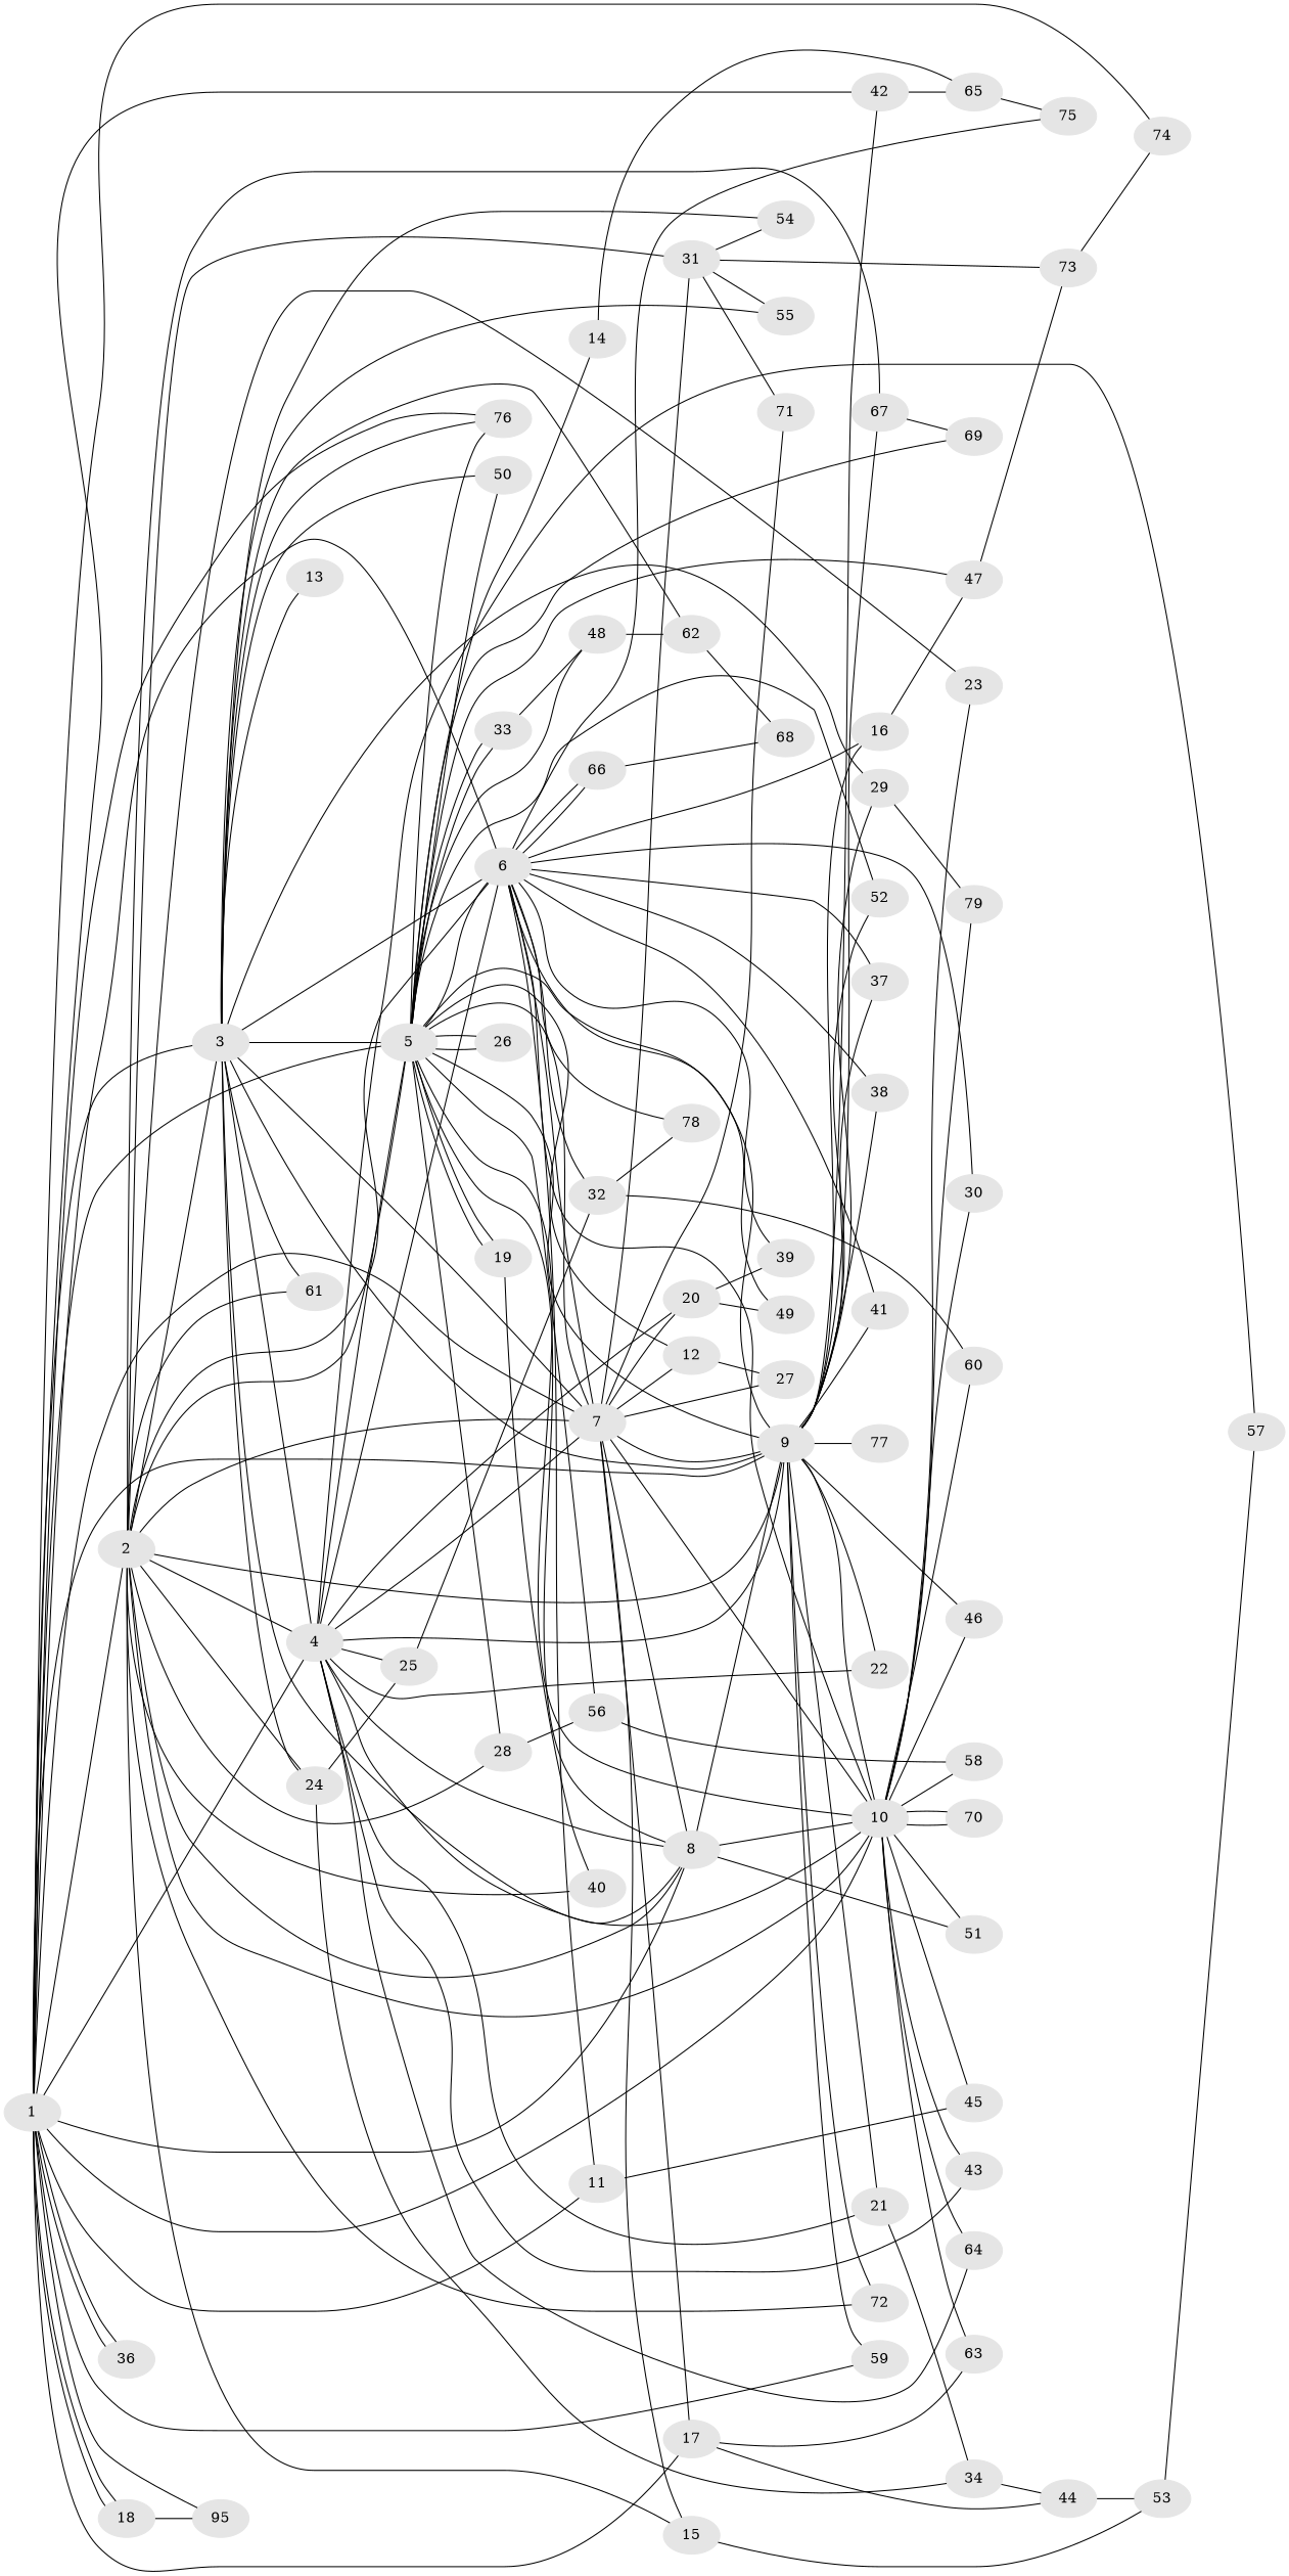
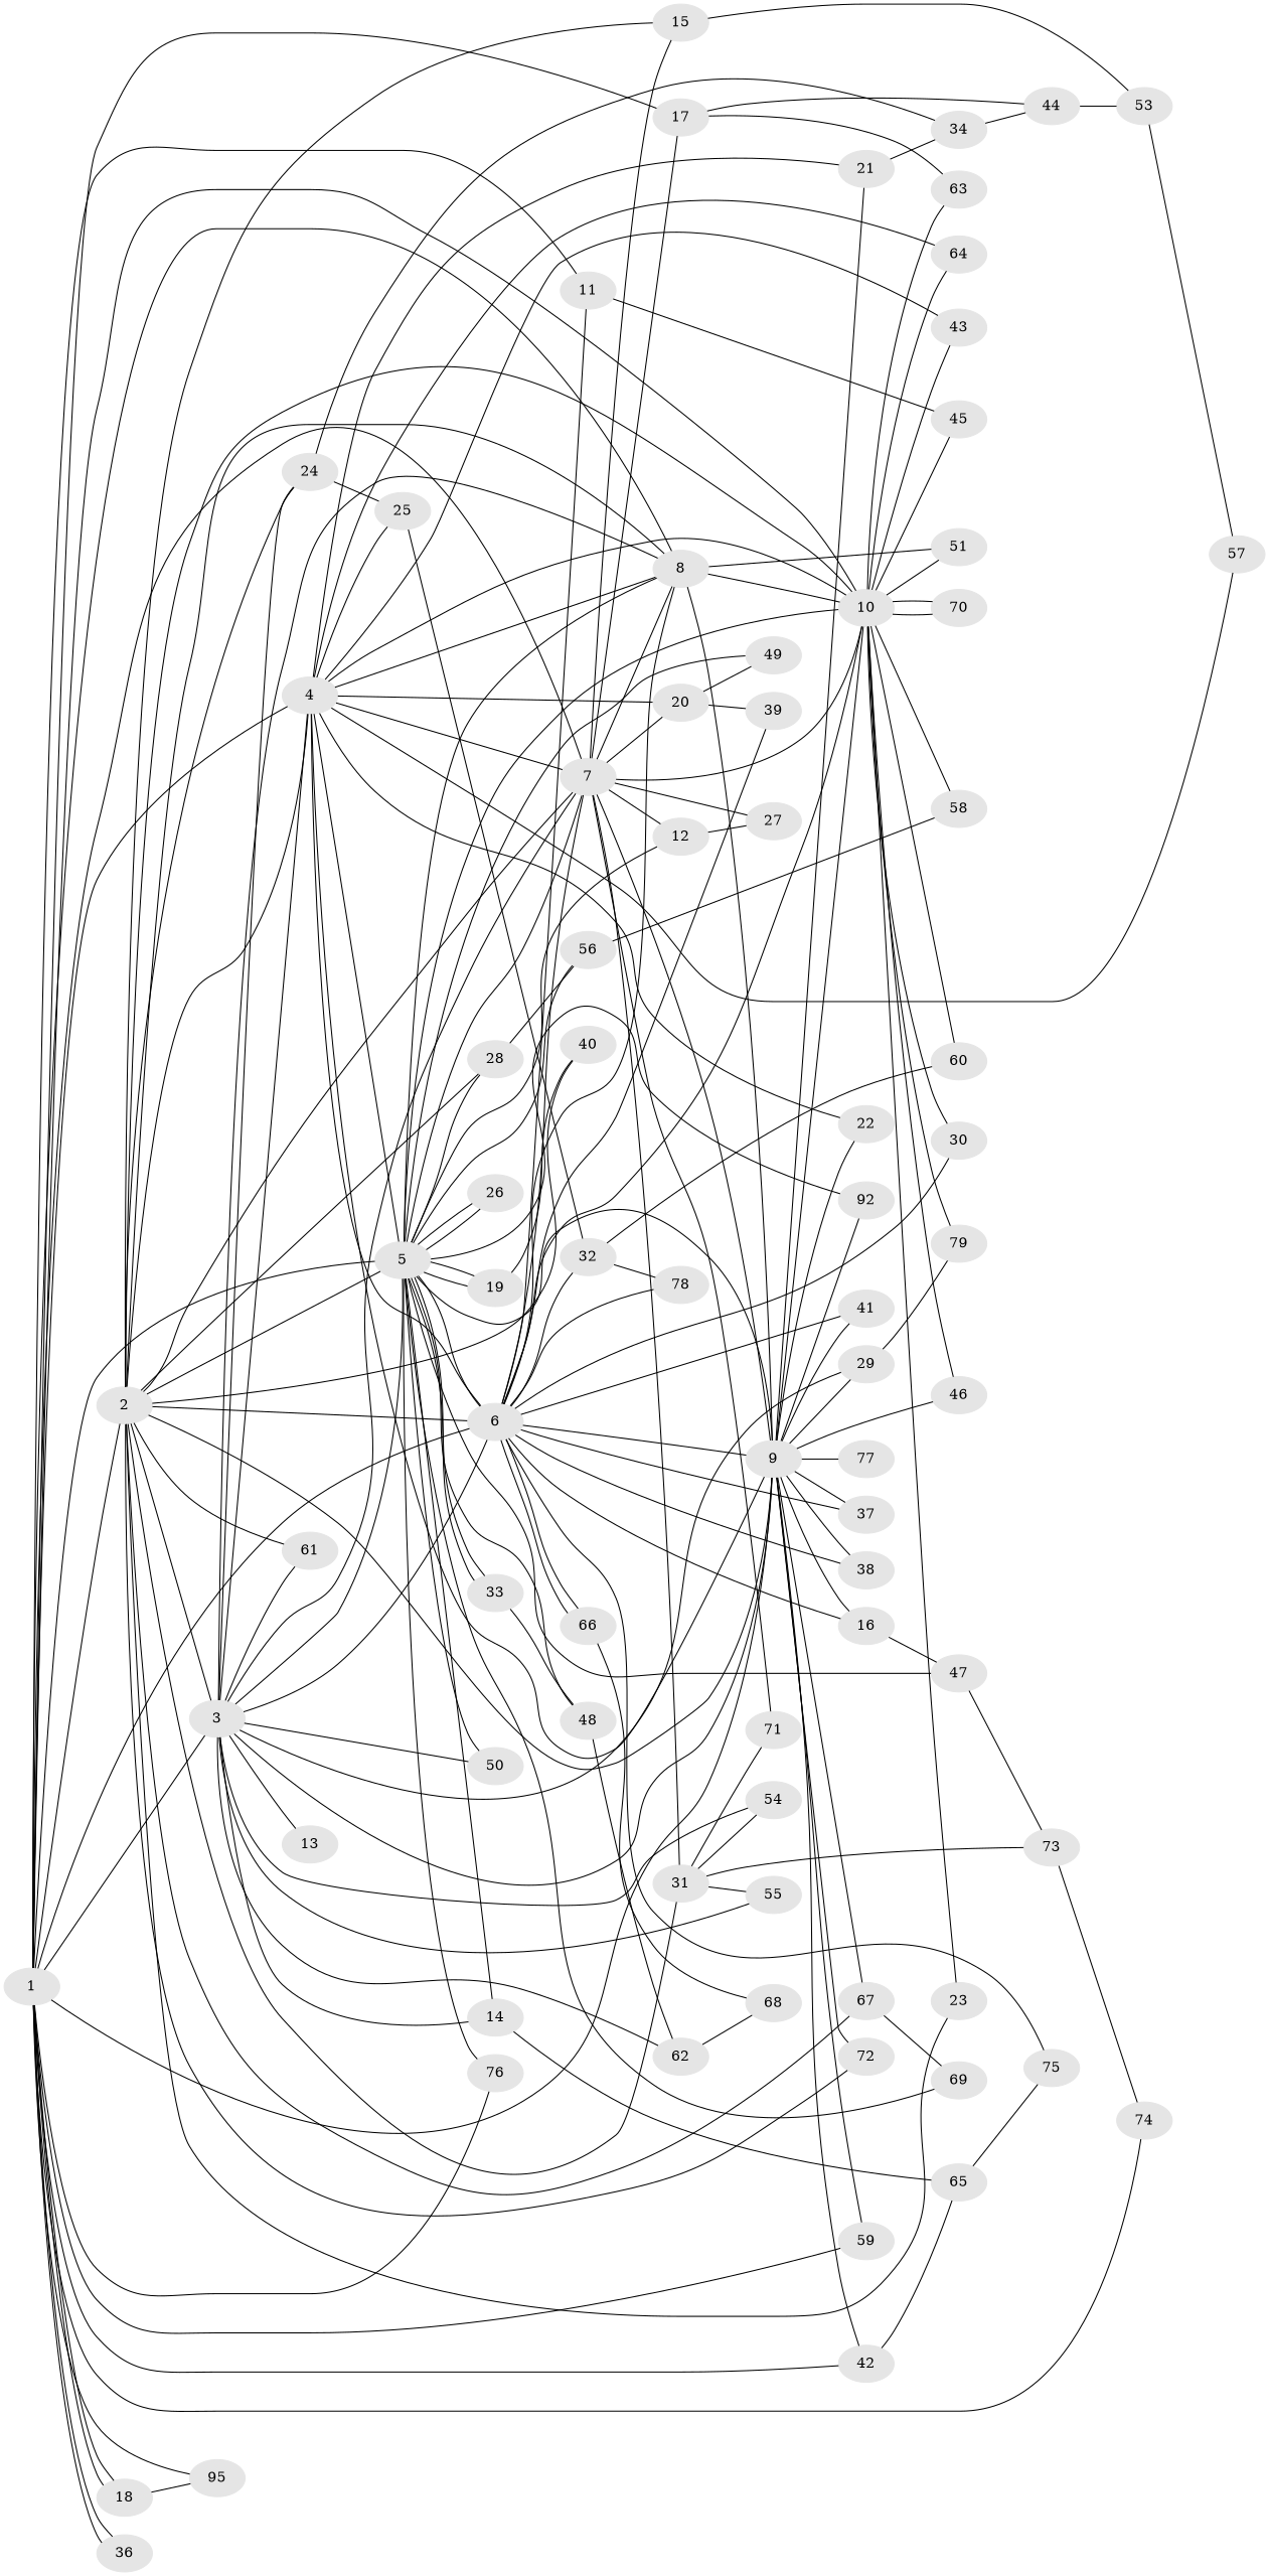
  graph {
    rankdir=LR
    node [color=gray90 style=filled]
    1
    2
    3
    4
    5
    6
    7
    8
    9
    10
    11
    17
    18
    n14 [label=95]
    36
    42
    59
    74
    76
    15
    23
    24
    28
    31
    40
    61
    67
    72
    13
    14
    29
    50
    54
    55
    62
    20
    21
    22
    25
    43
    57
    64
    12
    19
    26
    33
    47
    48
    49
-   52
+   52 [label=92]
    56
    69
    16
    30
    32
    37
    38
    39
    41
    66
    75
    78
    27
    71
    51
    46
    77
    45
    58
    60
    63
    70
    79
    44
    65
    53
    34
    73
    68
    1 -- 2
    1 -- 3
    1 -- 4
    1 -- 5
    1 -- 6
    1 -- 7
    1 -- 8
    1 -- 9
    1 -- 10
    1 -- 11
    1 -- 17
    1 -- 18
    1 -- 18
    1 -- n14
    1 -- 36
    1 -- 36
    1 -- 42
    1 -- 59
    1 -- 74
    1 -- 76
    2 -- 3
    2 -- 4
    2 -- 5
    2 -- 6
    2 -- 7
    2 -- 8
    2 -- 9
    2 -- 10
    2 -- 15
    2 -- 23
    2 -- 24
    2 -- 28
    2 -- 31
    2 -- 40
    2 -- 61
    2 -- 67
    2 -- 72
    3 -- 4
    3 -- 5
    3 -- 6
    3 -- 7
    3 -- 8
    3 -- 9
    3 -- 24
    3 -- 61
    3 -- 13
-   3 -- 76
+   3 -- 14
    3 -- 29
    3 -- 50
    3 -- 54
    3 -- 55
    3 -- 62
    4 -- 5
    4 -- 6
    4 -- 7
    4 -- 8
    4 -- 9
    4 -- 10
    4 -- 20
    4 -- 21
    4 -- 22
    4 -- 25
    4 -- 43
    4 -- 57
    4 -- 64
    5 -- 6
    5 -- 7
    5 -- 8
    5 -- 9
    5 -- 10
    5 -- 76
    5 -- 28
    5 -- 14
    5 -- 50
    5 -- 12
    5 -- 19
    5 -- 19
    5 -- 26
    5 -- 26
    5 -- 33
    5 -- 33
    5 -- 47
    5 -- 48
    5 -- 49
    5 -- 52
    5 -- 56
    5 -- 69
    6 -- 7
+   6 -- 8
    6 -- 9
    6 -- 10
    6 -- 11
    6 -- 16
    6 -- 30
    6 -- 32
    6 -- 37
    6 -- 38
    6 -- 39
    6 -- 41
    6 -- 66
    6 -- 66
    6 -- 75
    6 -- 78
    7 -- 8
    7 -- 9
    7 -- 10
    7 -- 17
    7 -- 15
    7 -- 31
    7 -- 20
    7 -- 12
    7 -- 27
    7 -- 71
    8 -- 9
    8 -- 10
    8 -- 51
    9 -- 10
    9 -- 42
    9 -- 59
    9 -- 67
    9 -- 72
    9 -- 29
    9 -- 21
    9 -- 22
    9 -- 52
    9 -- 16
    9 -- 37
    9 -- 38
    9 -- 41
    9 -- 46
    9 -- 77
    10 -- 23
    10 -- 43
    10 -- 64
    10 -- 30
    10 -- 51
    10 -- 46
    10 -- 45
    10 -- 58
    10 -- 60
    10 -- 63
    10 -- 70
    10 -- 70
    10 -- 79
    11 -- 45
    17 -- 63
    17 -- 44
    18 -- n14
    42 -- 65
    15 -- 53
    24 -- 25
    24 -- 34
    28 -- 56
    31 -- 54
    31 -- 55
    31 -- 71
    31 -- 73
    67 -- 69
    14 -- 65
    29 -- 79
    62 -- 68
    20 -- 49
    20 -- 39
    21 -- 34
    25 -- 32
    12 -- 27
    19 -- 40
    33 -- 48
    47 -- 73
    48 -- 62
    56 -- 58
    16 -- 47
    32 -- 78
    32 -- 60
    66 -- 68
    44 -- 53
    65 -- 75
    53 -- 57
    34 -- 44
    73 -- 74
  }
